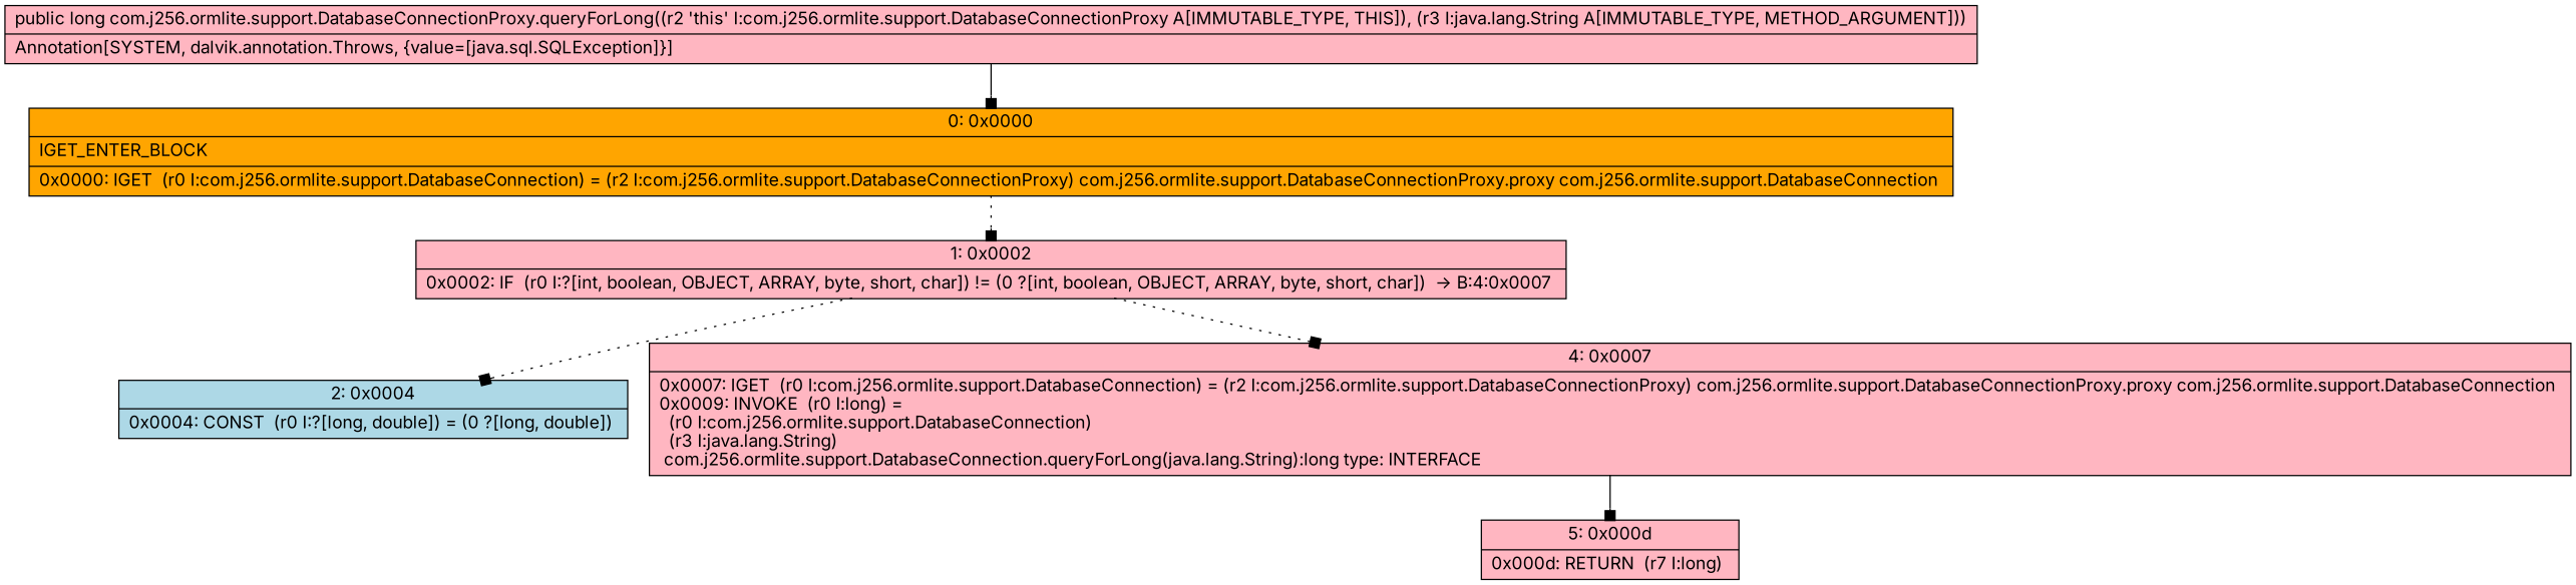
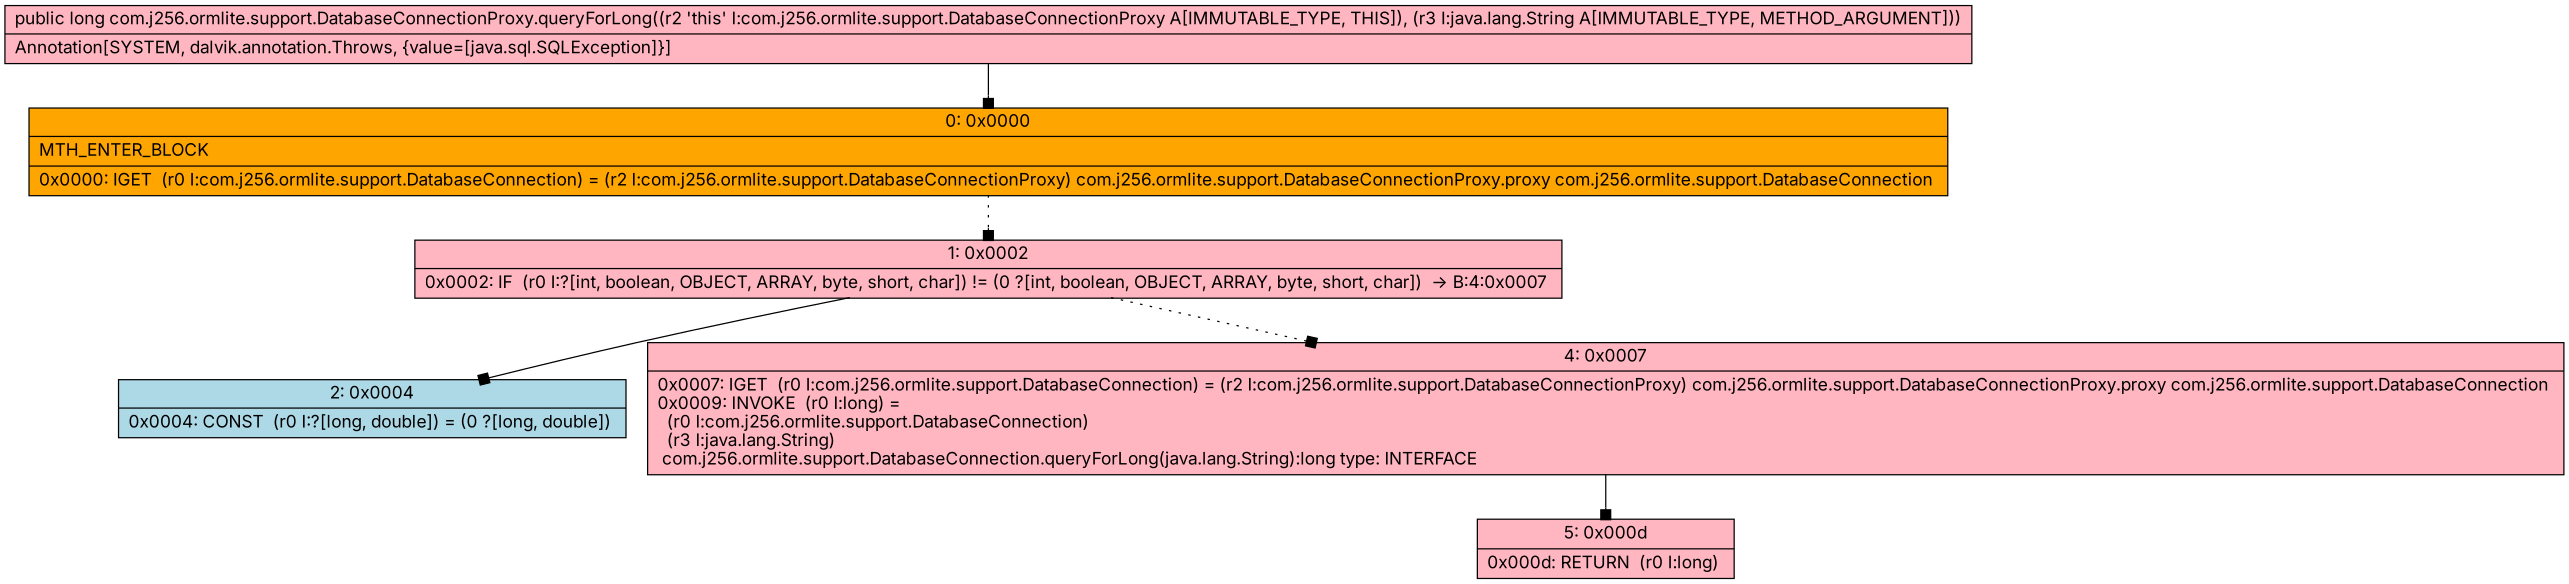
  digraph {
    fontname=Inter
    node [fillcolor=lightpink fontname=Inter shape=record style=filled]
    edge [arrowhead=box fontname=Inter style=dotted]
-   n1 [fillcolor=orange label="{0\:\ 0x0000|IGET_ENTER_BLOCK\l|0x0000: IGET  (r0 I:com.j256.ormlite.support.DatabaseConnection) = (r2 I:com.j256.ormlite.support.DatabaseConnectionProxy) com.j256.ormlite.support.DatabaseConnectionProxy.proxy com.j256.ormlite.support.DatabaseConnection \l}"]
+   n1 [fillcolor=orange label="{0\:\ 0x0000|MTH_ENTER_BLOCK\l|0x0000: IGET  (r0 I:com.j256.ormlite.support.DatabaseConnection) = (r2 I:com.j256.ormlite.support.DatabaseConnectionProxy) com.j256.ormlite.support.DatabaseConnectionProxy.proxy com.j256.ormlite.support.DatabaseConnection \l}"]
    n2 [label="{1\:\ 0x0002|0x0002: IF  (r0 I:?[int, boolean, OBJECT, ARRAY, byte, short, char]) != (0 ?[int, boolean, OBJECT, ARRAY, byte, short, char])  \-\> B:4:0x0007 \l}"]
    n3 [fillcolor=lightblue label="{2\:\ 0x0004|0x0004: CONST  (r0 I:?[long, double]) = (0 ?[long, double]) \l}"]
    n4 [label="{4\:\ 0x0007|0x0007: IGET  (r0 I:com.j256.ormlite.support.DatabaseConnection) = (r2 I:com.j256.ormlite.support.DatabaseConnectionProxy) com.j256.ormlite.support.DatabaseConnectionProxy.proxy com.j256.ormlite.support.DatabaseConnection \l0x0009: INVOKE  (r0 I:long) = \l  (r0 I:com.j256.ormlite.support.DatabaseConnection)\l  (r3 I:java.lang.String)\l com.j256.ormlite.support.DatabaseConnection.queryForLong(java.lang.String):long type: INTERFACE \l}"]
-   n5 [label="{5\:\ 0x000d|0x000d: RETURN  (r7 I:long) \l}"]
+   n5 [label="{5\:\ 0x000d|0x000d: RETURN  (r0 I:long) \l}"]
    n6 [label="{public long com.j256.ormlite.support.DatabaseConnectionProxy.queryForLong((r2 'this' I:com.j256.ormlite.support.DatabaseConnectionProxy A[IMMUTABLE_TYPE, THIS]), (r3 I:java.lang.String A[IMMUTABLE_TYPE, METHOD_ARGUMENT]))  | Annotation[SYSTEM, dalvik.annotation.Throws, \{value=[java.sql.SQLException]\}]\l}"]
    n1 -> n2
-   n2 -> n3
+   n2 -> n3 [style=solid]
    n2 -> n4
    n4 -> n5 [style=solid]
    n6 -> n1 [style=solid]
  }
